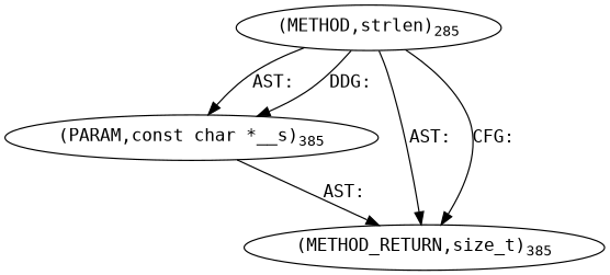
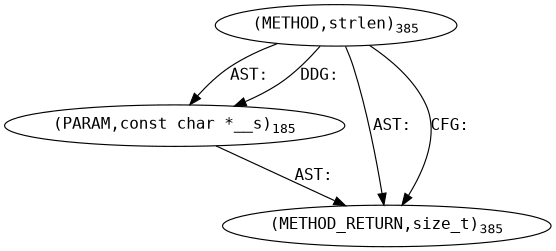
  digraph {
    fontname="DejaVu Sans Mono"
    node [fontname="DejaVu Sans Mono"]
    edge [fontname="DejaVu Sans Mono"]
-   n1 [label=<(METHOD,strlen)<SUB>285</SUB>>]
-   n2 [label=<(PARAM,const char *__s)<SUB>385</SUB>>]
+   n1 [label=<(METHOD,strlen)<SUB>385</SUB>>]
+   n2 [label=<(PARAM,const char *__s)<SUB>185</SUB>>]
    n3 [label=<(METHOD_RETURN,size_t)<SUB>385</SUB>>]
    n1 -> n2 [label="AST: "]
    n1 -> n2 [label="DDG: "]
    n1 -> n3 [label="AST: "]
    n1 -> n3 [label="CFG: "]
    n2 -> n3 [label="AST: "]
  }
